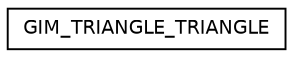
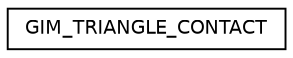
  digraph {
    rankdir=LR
-   n1 [color=black fillcolor=white fontname=Helvetica fontsize=10 height=0.2 label=GIM_TRIANGLE_TRIANGLE shape=record style=filled width=0.4]
+   n1 [color=black fillcolor=white fontname=Helvetica fontsize=10 height=0.2 label=GIM_TRIANGLE_CONTACT shape=record style=filled width=0.4]
  }
